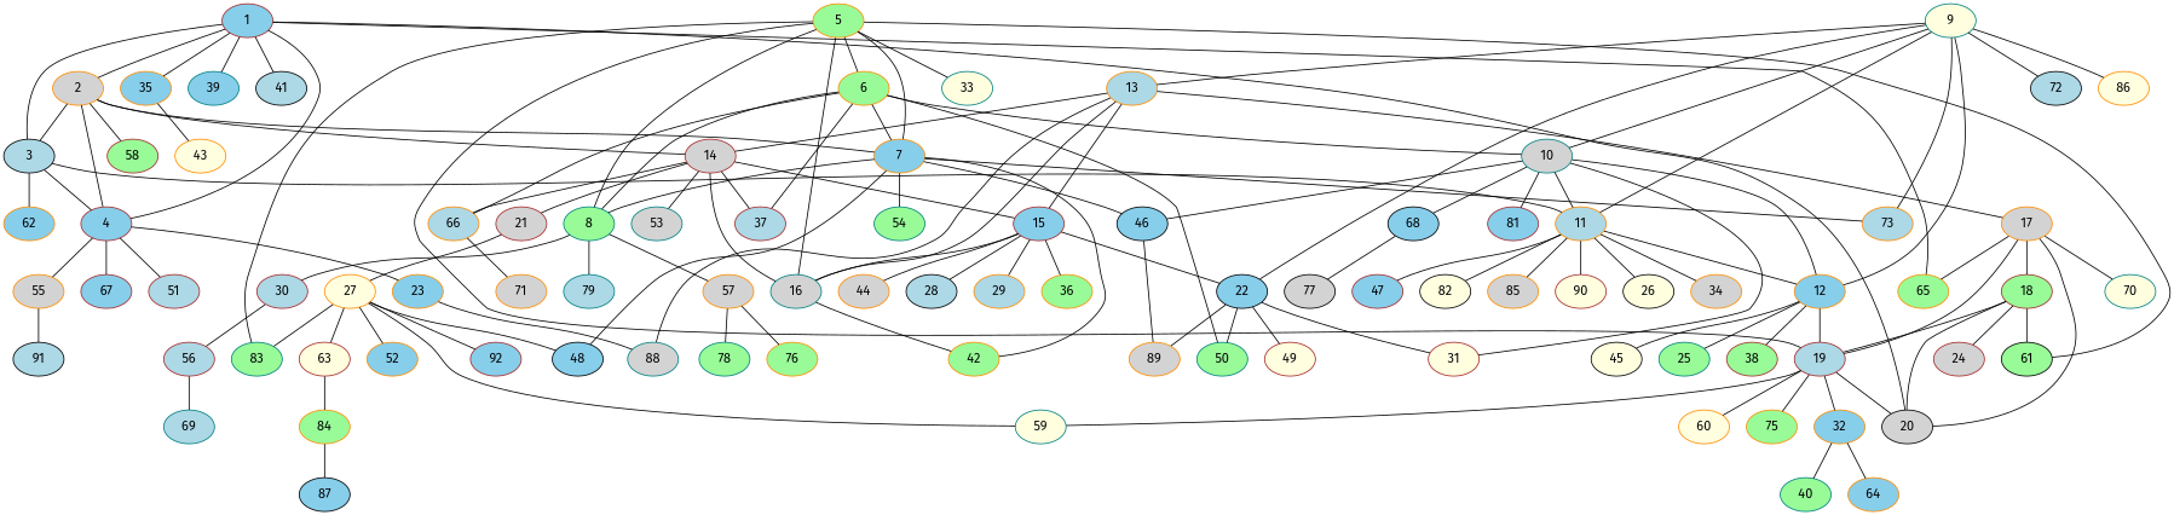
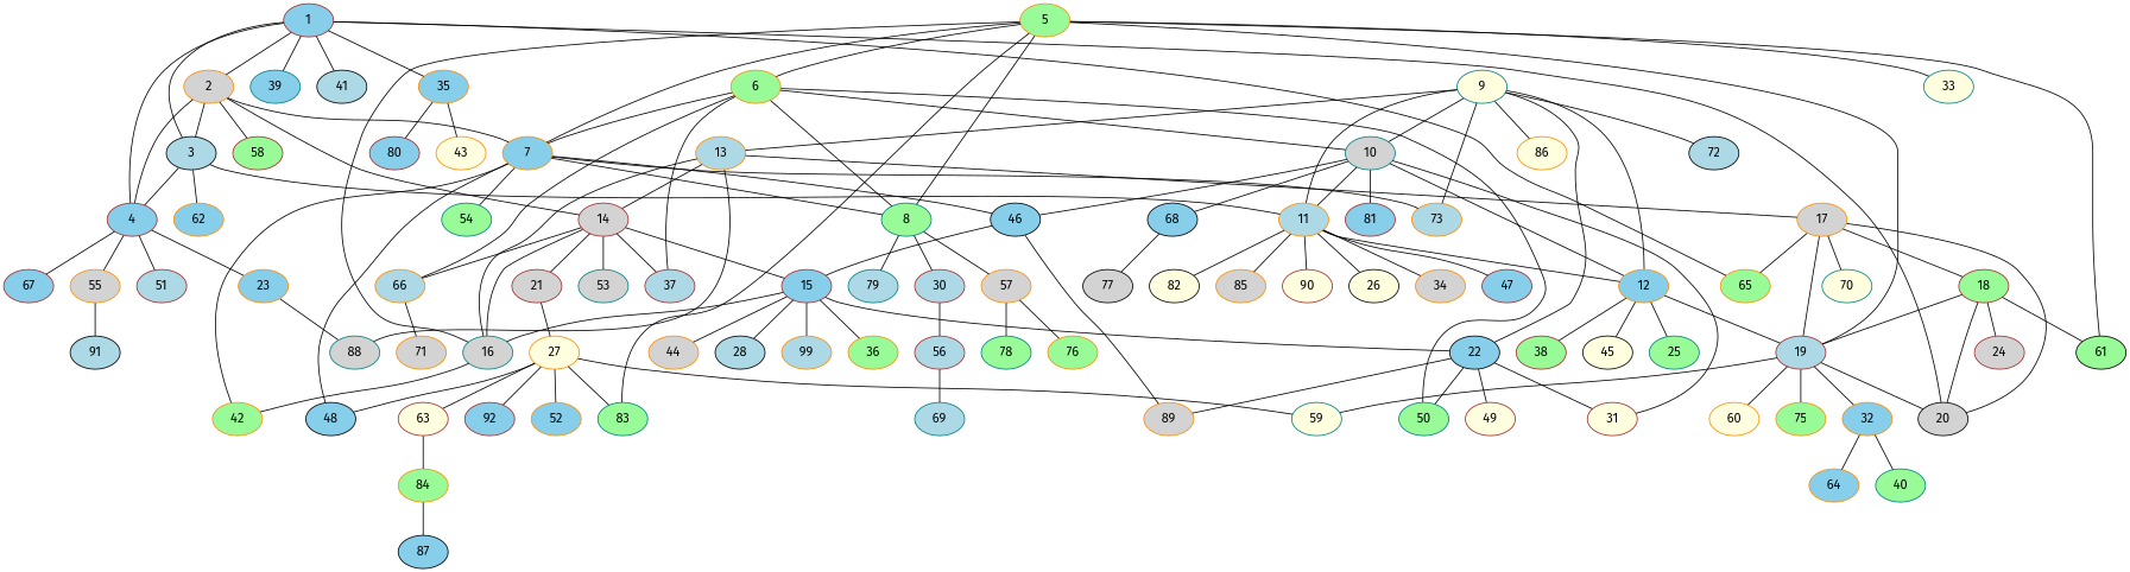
  graph {
    fontname="Fira Sans"
    node [color=darkorange fillcolor=skyblue fontname="Fira Sans" style=filled]
    edge [fontname="Fira Sans"]
    1 [color=brown]
    2 [fillcolor=lightgrey]
    3 [color=black fillcolor=lightblue]
    4 [color=brown]
    20 [color=black fillcolor=lightgrey]
    35
    39 [color=teal]
    41 [color=black fillcolor=lightblue]
    65 [fillcolor=palegreen]
    7
    14 [color=brown fillcolor=lightgrey]
    58 [color=brown fillcolor=palegreen]
    11 [fillcolor=lightblue]
    62
    23
    51 [color=brown fillcolor=lightblue]
    55 [fillcolor=lightgrey]
    67 [color=brown]
    43 [fillcolor=lightyellow]
+   80 [color=brown]
    8 [color=teal fillcolor=palegreen]
    42 [fillcolor=palegreen]
    46 [color=black]
    48 [color=black]
    54 [color=teal fillcolor=palegreen]
    73 [fillcolor=lightblue]
    16 [color=teal fillcolor=lightgrey]
    37 [color=brown fillcolor=lightblue]
    66 [fillcolor=lightblue]
    15 [color=brown]
    21 [color=brown fillcolor=lightgrey]
    53 [color=teal fillcolor=lightgrey]
    12
    26 [color=black fillcolor=lightyellow]
    34 [fillcolor=lightgrey]
    47 [color=brown]
    82 [color=black fillcolor=lightyellow]
    85 [fillcolor=lightgrey]
    90 [color=brown fillcolor=lightyellow]
    88 [color=teal fillcolor=lightgrey]
    91 [color=black fillcolor=lightblue]
    5 [fillcolor=palegreen]
    6 [fillcolor=palegreen]
    19 [color=brown fillcolor=lightblue]
    33 [color=teal fillcolor=lightyellow]
    61 [color=black fillcolor=palegreen]
    83 [color=teal fillcolor=palegreen]
    10 [color=teal fillcolor=lightgrey]
    50 [color=teal fillcolor=palegreen]
    30 [color=brown fillcolor=lightblue]
    57 [fillcolor=lightgrey]
    79 [color=teal fillcolor=lightblue]
    32
    59 [color=teal fillcolor=lightyellow]
    60 [fillcolor=lightyellow]
    75 [fillcolor=palegreen]
    31 [color=brown fillcolor=lightyellow]
    68 [color=black]
    81 [color=brown]
    71 [fillcolor=lightgrey]
    89 [fillcolor=lightgrey]
    56 [color=brown fillcolor=lightblue]
    76 [fillcolor=palegreen]
    78 [color=teal fillcolor=palegreen]
    9 [color=teal fillcolor=lightyellow]
    13 [fillcolor=lightblue]
    22 [color=black]
    72 [color=black fillcolor=lightblue]
    86 [fillcolor=lightyellow]
    25 [color=teal fillcolor=palegreen]
    38 [color=brown fillcolor=palegreen]
    45 [color=black fillcolor=lightyellow]
    17 [fillcolor=lightgrey]
    49 [color=brown fillcolor=lightyellow]
    77 [color=black fillcolor=lightgrey]
    28 [color=black fillcolor=lightblue]
-   29 [fillcolor=lightblue]
+   29 [fillcolor=lightblue label=99]
    36 [fillcolor=palegreen]
    44 [fillcolor=lightgrey]
    18 [color=brown fillcolor=palegreen]
    70 [color=teal fillcolor=lightyellow]
    27 [fillcolor=lightyellow]
    24 [color=brown fillcolor=lightgrey]
    40 [color=teal fillcolor=palegreen]
    64
    52
    63 [color=brown fillcolor=lightyellow]
    92 [color=brown]
    84 [fillcolor=palegreen]
    69 [color=teal fillcolor=lightblue]
    87 [color=black]
    1 -- 2
    1 -- 3
    1 -- 4
    1 -- 20
    1 -- 35
    1 -- 39
    1 -- 41
    1 -- 65
    2 -- 3
    2 -- 4
    2 -- 7
    2 -- 14
    2 -- 58
    3 -- 4
    3 -- 11
    3 -- 62
    4 -- 23
    4 -- 51
    4 -- 55
    4 -- 67
    35 -- 43
+   35 -- 80
    7 -- 8
    7 -- 42
    7 -- 46
    7 -- 48
    7 -- 54
    7 -- 73
    14 -- 16
    14 -- 37
    14 -- 66
    14 -- 15
    14 -- 21
    14 -- 53
    11 -- 12
    11 -- 26
    11 -- 34
    11 -- 47
    11 -- 82
    11 -- 85
    11 -- 90
    23 -- 88
    55 -- 91
    8 -- 30
    8 -- 57
    8 -- 79
    46 -- 89
    16 -- 42
    66 -- 71
    15 -- 16
    15 -- 22
    15 -- 28
    15 -- 29
    15 -- 36
    15 -- 44
    21 -- 27
    12 -- 19
    12 -- 25
    12 -- 38
    12 -- 45
    5 -- 7
    5 -- 8
    5 -- 16
    5 -- 6
    5 -- 19
    5 -- 33
    5 -- 61
    5 -- 83
    6 -- 7
    6 -- 8
    6 -- 37
    6 -- 66
    6 -- 10
    6 -- 50
    19 -- 20
    19 -- 32
    19 -- 59
    19 -- 60
    19 -- 75
    10 -- 11
    10 -- 46
    10 -- 12
    10 -- 31
    10 -- 68
    10 -- 81
    30 -- 56
    57 -- 76
    57 -- 78
    32 -- 40
    32 -- 64
    68 -- 77
    56 -- 69
    9 -- 11
    9 -- 73
    9 -- 12
    9 -- 10
    9 -- 13
    9 -- 22
    9 -- 72
    9 -- 86
    13 -- 14
    13 -- 16
-   13 -- 15
+   46 -- 15
    13 -- 88
    13 -- 17
    22 -- 50
    22 -- 31
    22 -- 89
    22 -- 49
    17 -- 20
    17 -- 65
    17 -- 19
    17 -- 18
    17 -- 70
    18 -- 20
    18 -- 19
    18 -- 61
    18 -- 24
    27 -- 48
    27 -- 83
    27 -- 59
    27 -- 52
    27 -- 63
    27 -- 92
    63 -- 84
    84 -- 87
  }
